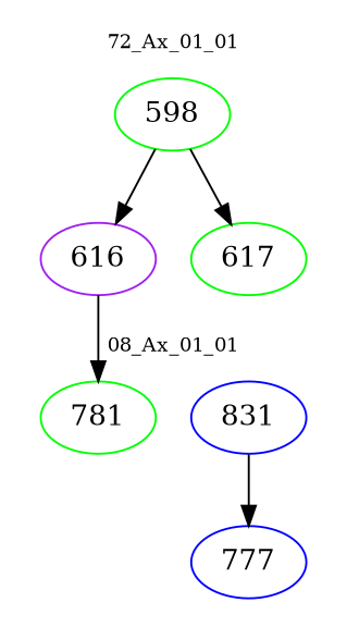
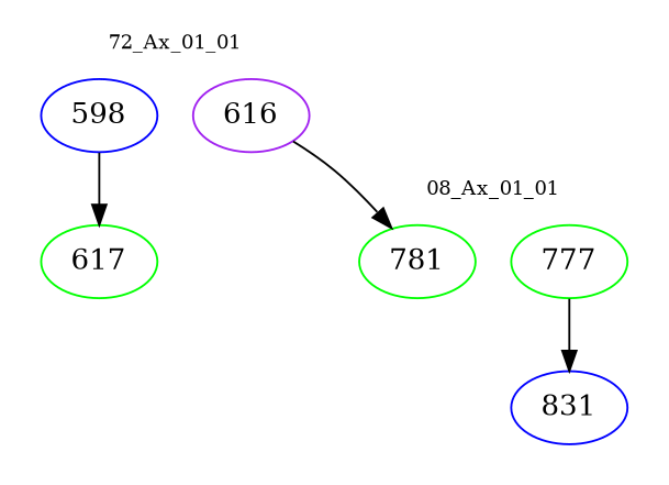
  digraph {
    fontname="DejaVu Serif"
    node [color=blue fontname="DejaVu Serif"]
    edge [color=black fontname="DejaVu Serif"]
-   n1 [label=777]
+   n1 [color=green label=777]
    n2 [label=831]
    n3 [color=green label=781]
-   n4 [color=green label=598]
+   n4 [label=598]
    n5 [color=purple label=616]
    n6 [color=green label=617]
    subgraph cluster_1 {
      color=white
      fontsize=10
      label="08_Ax_01_01"
      n1
      n2
      n3
    }
    subgraph cluster_2 {
      color=white
      fontsize=10
      label="72_Ax_01_01"
      n4
      n5
      n6
    }
-   n2 -> n1
-   n4 -> n5
+   n1 -> n2
    n4 -> n6
    n5 -> n3
  }
